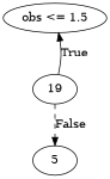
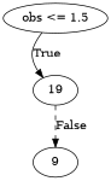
  digraph {
    edge [arrowhead=normal]
    n1 [label="obs <= 1.5"]
    n2 [label=19]
-   n3 [label=5]
-   n2 -> n1 [label=True]
+   n3 [label=9]
+   n1 -> n2 [label=True]
    n2 -> n3 [label=False style=dashed]
  }
